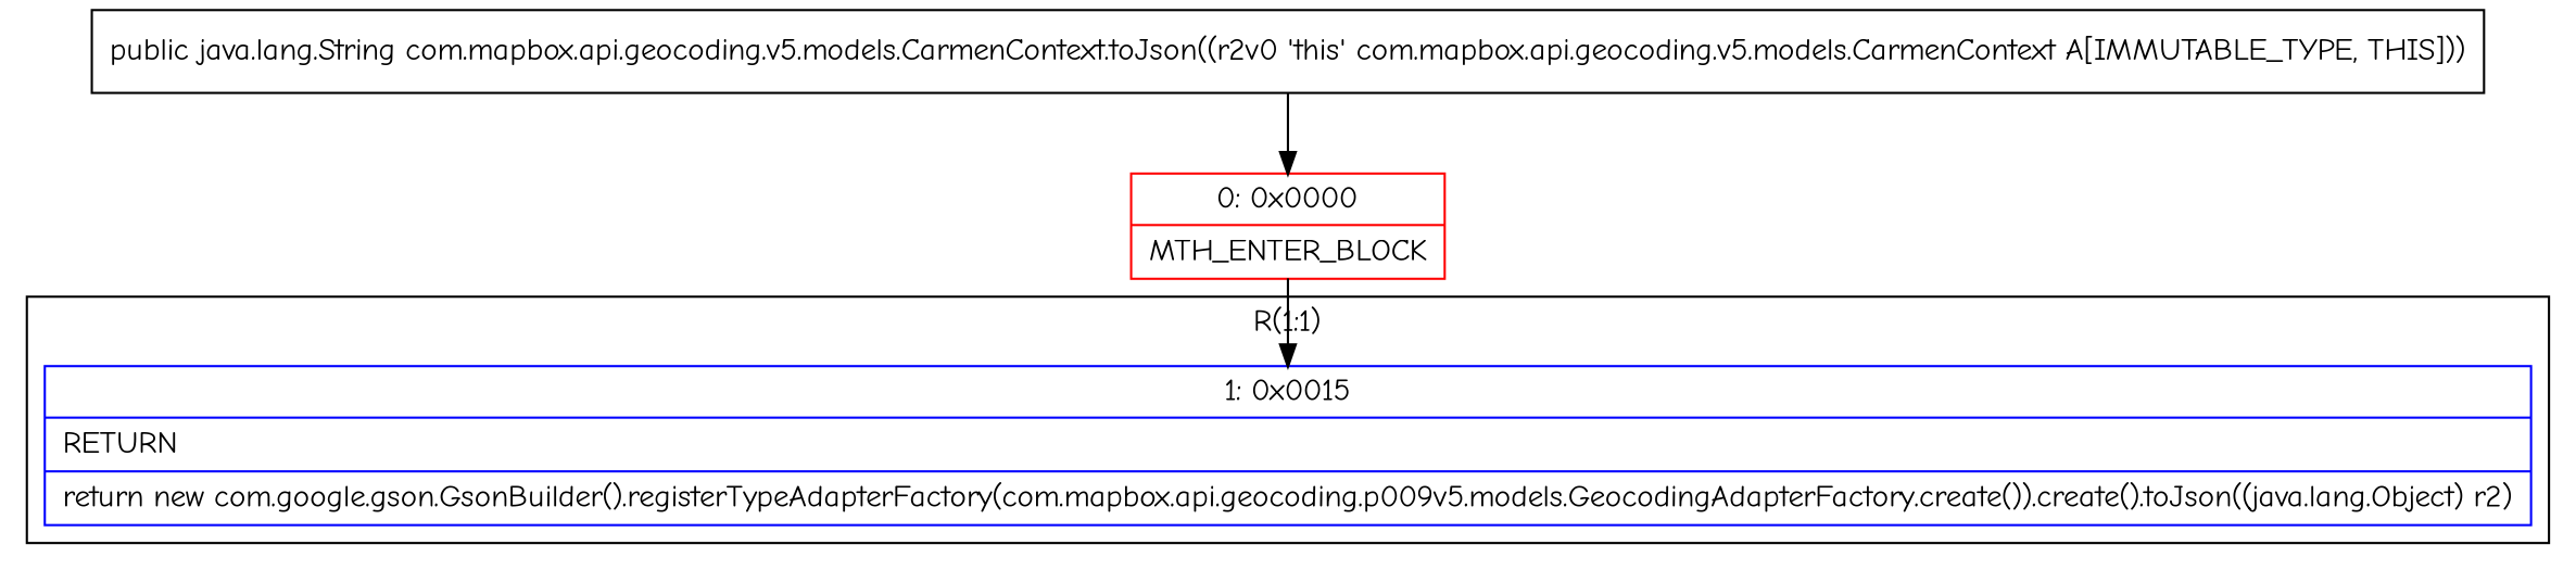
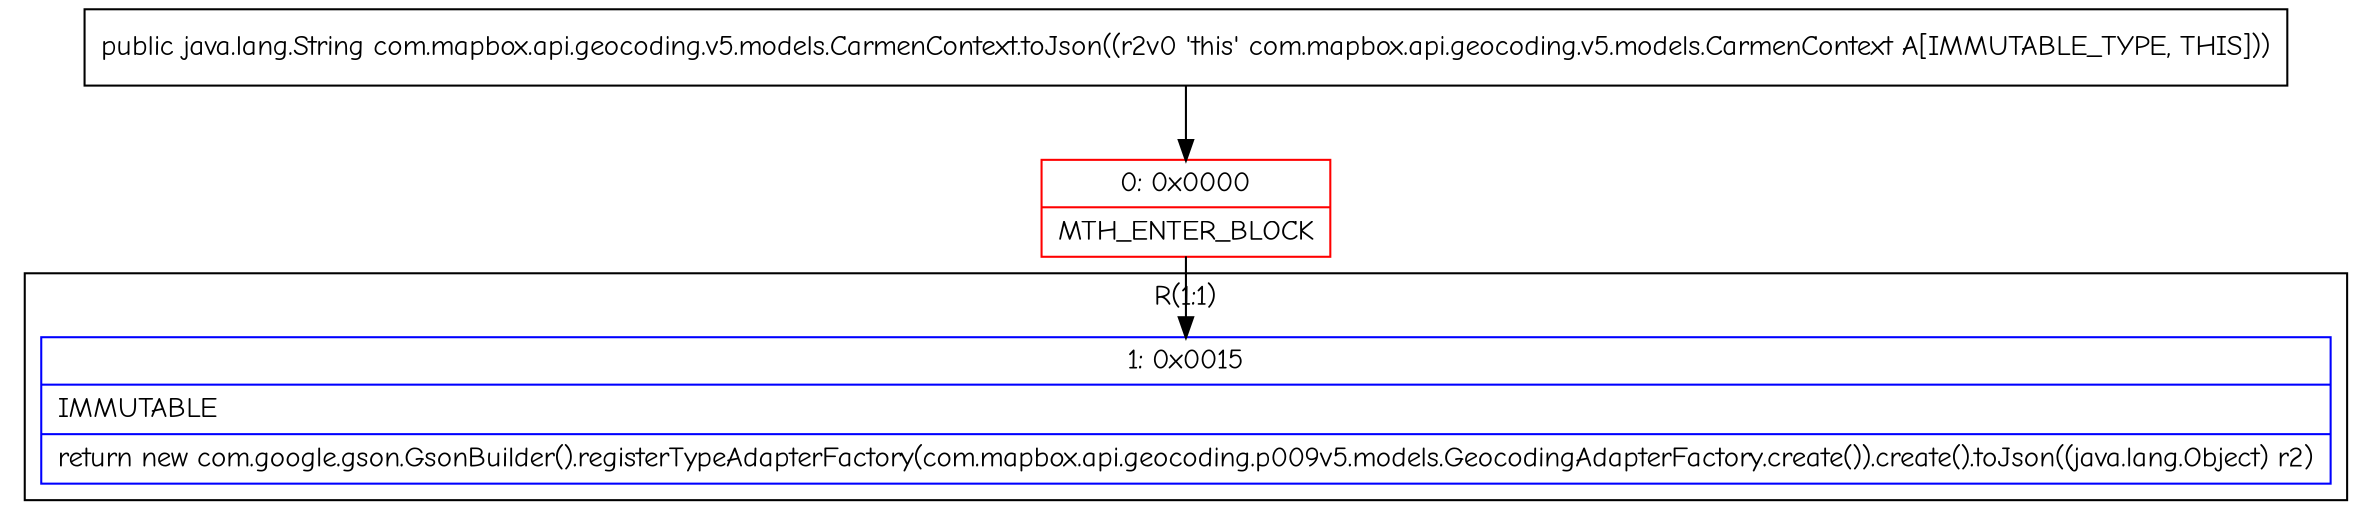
  digraph {
    fontname="Comic Neue"
    node [shape=record fontname="Comic Neue"]
    edge [fontname="Comic Neue"]
-   n1 [color=blue label="{1\:\ 0x0015|RETURN\l|return new com.google.gson.GsonBuilder().registerTypeAdapterFactory(com.mapbox.api.geocoding.p009v5.models.GeocodingAdapterFactory.create()).create().toJson((java.lang.Object) r2)\l}"]
+   n1 [color=blue label="{1\:\ 0x0015|IMMUTABLE\l|return new com.google.gson.GsonBuilder().registerTypeAdapterFactory(com.mapbox.api.geocoding.p009v5.models.GeocodingAdapterFactory.create()).create().toJson((java.lang.Object) r2)\l}"]
    n2 [color=red label="{0\:\ 0x0000|MTH_ENTER_BLOCK\l}"]
    n3 [label="{public java.lang.String com.mapbox.api.geocoding.v5.models.CarmenContext.toJson((r2v0 'this' com.mapbox.api.geocoding.v5.models.CarmenContext A[IMMUTABLE_TYPE, THIS])) }"]
    subgraph cluster_1 {
      label="R(1:1)"
      n1
    }
    n2 -> n1
    n3 -> n2
  }
